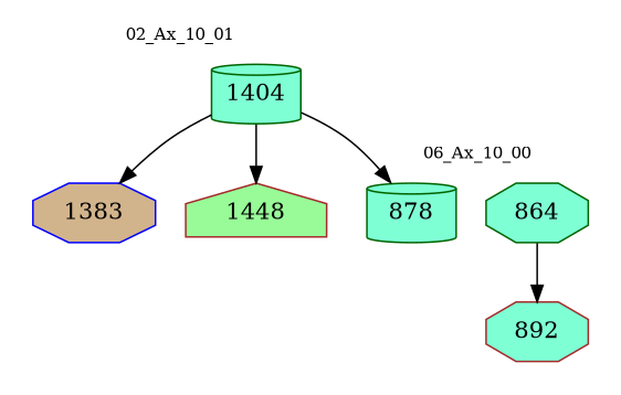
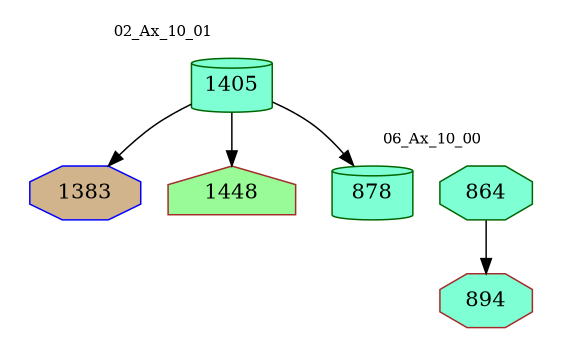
  digraph {
    node [color=darkgreen fillcolor=aquamarine shape=octagon style=filled]
    edge [color=black]
-   n1 [label=1404 shape=cylinder]
+   n1 [label=1405 shape=cylinder]
    n2 [color=blue fillcolor=tan label=1383]
    n3 [color=brown fillcolor=palegreen label=1448 shape=house]
    n4 [label=864]
-   n5 [color=brown label=892]
+   n5 [color=brown label=894]
    n6 [label=878 shape=cylinder]
    subgraph cluster_1 {
      color=white
      fontsize=10
      label="02_Ax_10_01"
      n1
      n2
      n3
    }
    subgraph cluster_2 {
      color=white
      fontsize=10
      label="06_Ax_10_00"
      n4
      n5
      n6
    }
    n1 -> n2
    n1 -> n3
    n1 -> n6
    n4 -> n5
  }
